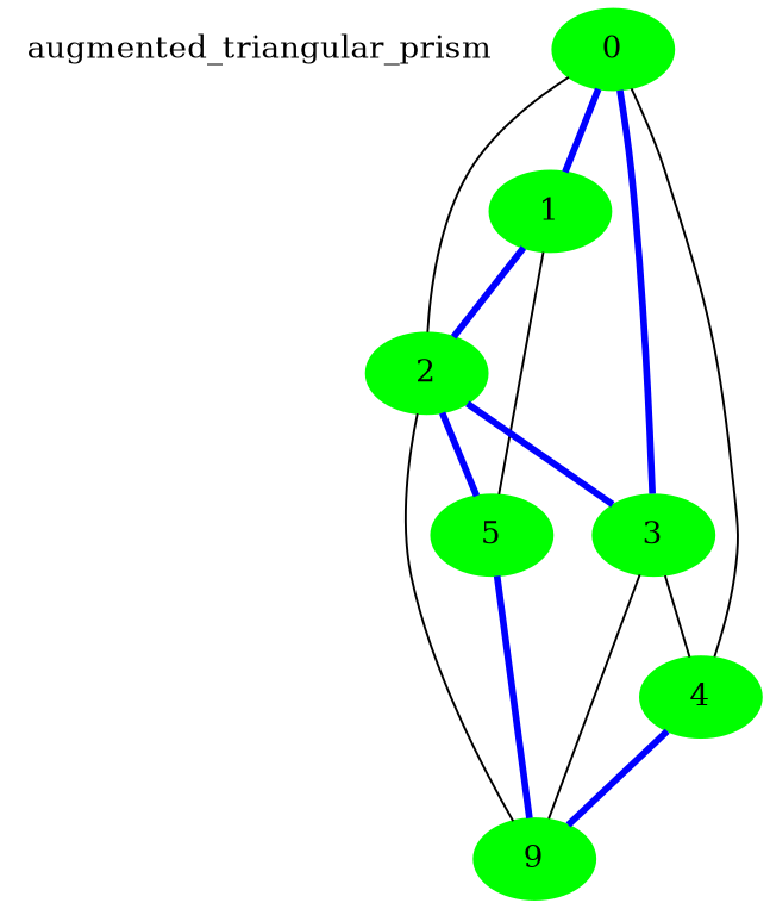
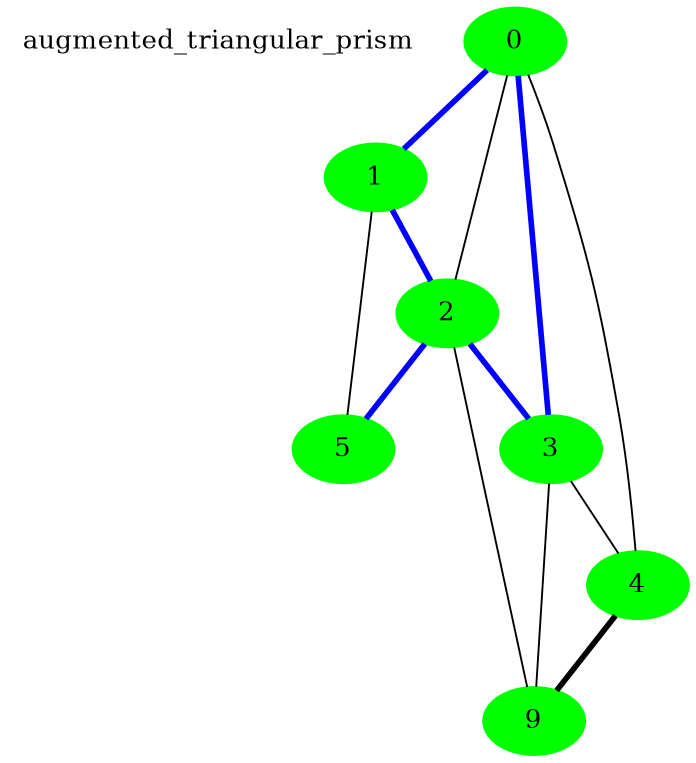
  strict graph {
    node [color=green style=filled]
    edge [color=blue edgesep=10 penwidth=3]
    augmented_triangular_prism [shape=plaintext color="" style=""]
    0
    1
    2
    3
    4
    5
    n8 [label=9]
    0 -- 1
    0 -- 2 [color="" penwidth=""]
    0 -- 3
    0 -- 4 [color="" penwidth=""]
    1 -- 2
    1 -- 5 [color="" penwidth=""]
    2 -- 3
    2 -- 5
    2 -- n8 [color="" penwidth=""]
    3 -- 4 [color="" penwidth=""]
    3 -- n8 [color="" penwidth=""]
-   4 -- n8
-   5 -- n8
+   4 -- n8 [color=black]
  }
